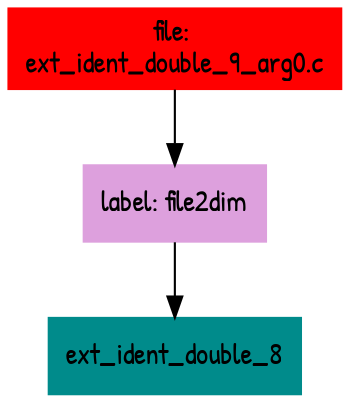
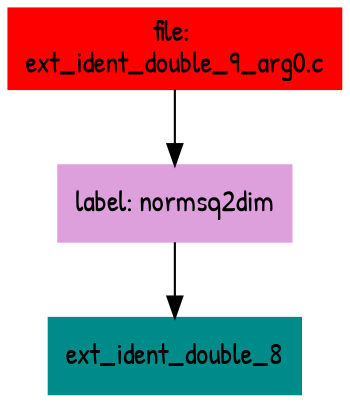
  digraph {
    fontname="Patrick Hand"
    node [shape=box style=filled fontname="Patrick Hand"]
    edge [fontname="Patrick Hand"]
    n1 [color=red label="file: \next_ident_double_9_arg0.c"]
-   n2 [color=plum label="label: file2dim"]
+   n2 [color=plum label="label: normsq2dim"]
    n3 [color=cyan4 label=ext_ident_double_8]
    n1 -> n2
    n2 -> n3
  }
